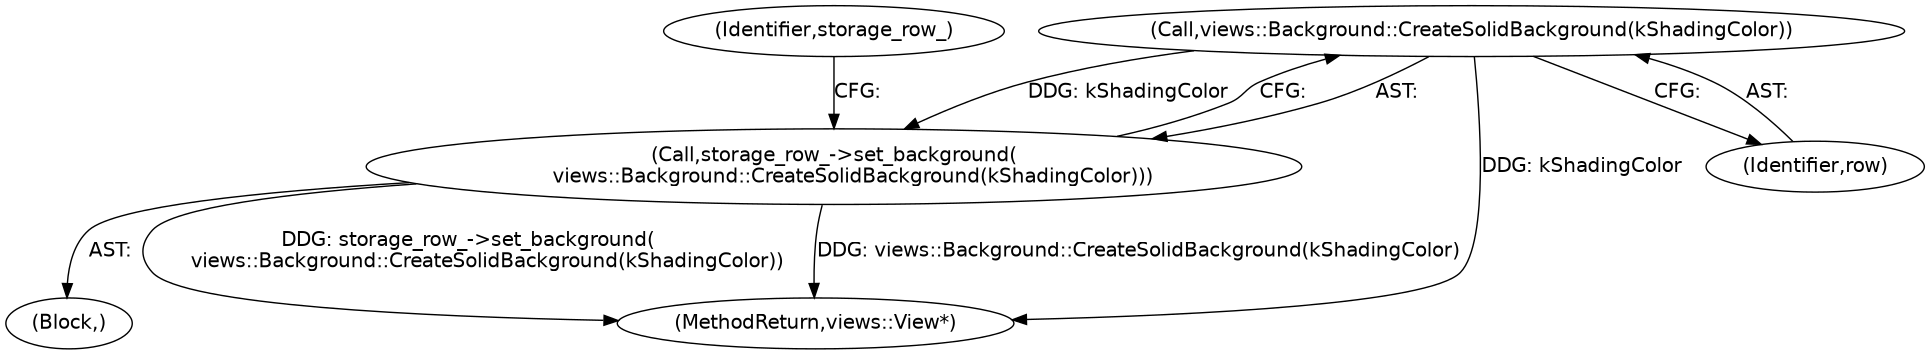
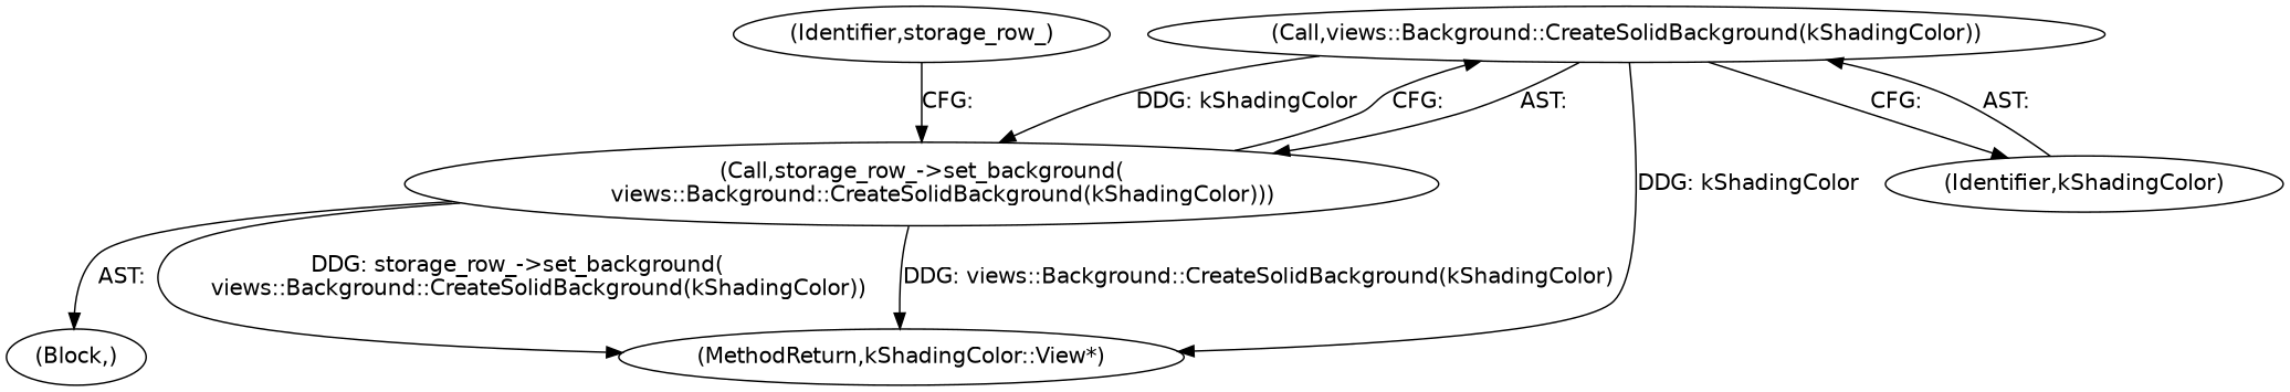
  digraph {
    fontname="DejaVu Sans"
    node [fontname="DejaVu Sans"]
    edge [fontname="DejaVu Sans"]
    n1 [label="(Call,views::Background::CreateSolidBackground(kShadingColor))"]
    n2 [label="(Call,storage_row_->set_background(\n      views::Background::CreateSolidBackground(kShadingColor)))"]
-   n3 [label="(Identifier,row)"]
-   n4 [label="(MethodReturn,views::View*)"]
+   n3 [label="(Identifier,kShadingColor)"]
+   n4 [label="(MethodReturn,kShadingColor::View*)"]
    n5 [label="(Block,)"]
    n6 [label="(Identifier,storage_row_)"]
    n1 -> n2 [label="AST: "]
    n1 -> n2 [label="DDG: kShadingColor"]
    n1 -> n3 [label="CFG: "]
    n1 -> n4 [label="DDG: kShadingColor"]
    n2 -> n1 [label="CFG: "]
    n2 -> n4 [label="DDG: storage_row_->set_background(\n      views::Background::CreateSolidBackground(kShadingColor))"]
    n2 -> n4 [label="DDG: views::Background::CreateSolidBackground(kShadingColor)"]
    n2 -> n5 [label="AST: "]
    n3 -> n1 [label="AST: "]
    n6 -> n2 [label="CFG: "]
  }
